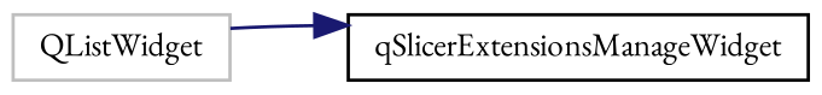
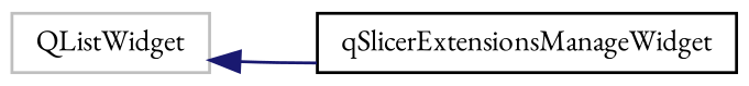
  digraph {
    rankdir=LR
    fontname="EB Garamond"
    node [fontname="EB Garamond" fontsize=10 shape=record]
    n1 [color=grey75 height=0.2 label=QListWidget width=0.4]
    n2 [color=black height=0.2 label=qSlicerExtensionsManageWidget width=0.4]
-   n2 -> n1 [color=midnightblue dir=back fontname="EB Garamond" fontsize=10 labelfontname=Helvetica labelfontsize=10 style=solid]
+   n1 -> n2 [color=midnightblue dir=back fontname="EB Garamond" fontsize=10 labelfontname=Helvetica labelfontsize=10 style=solid]
  }
